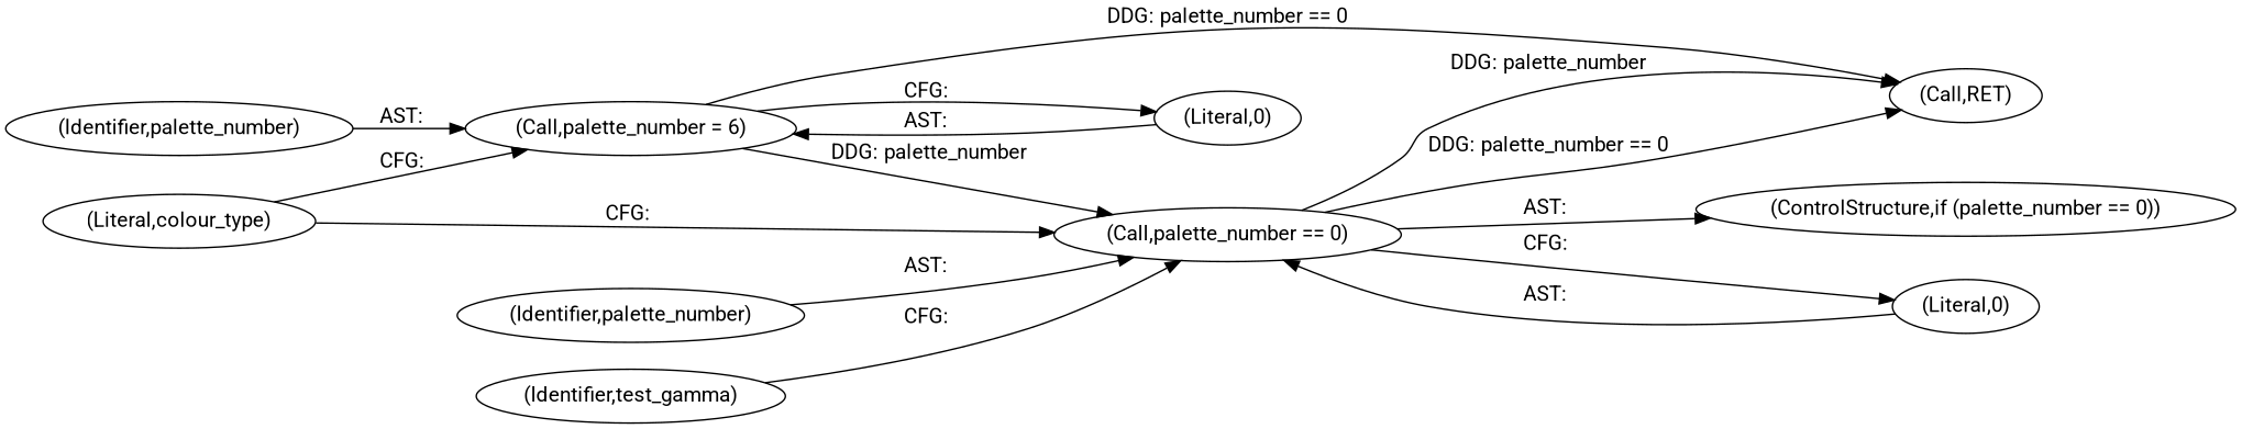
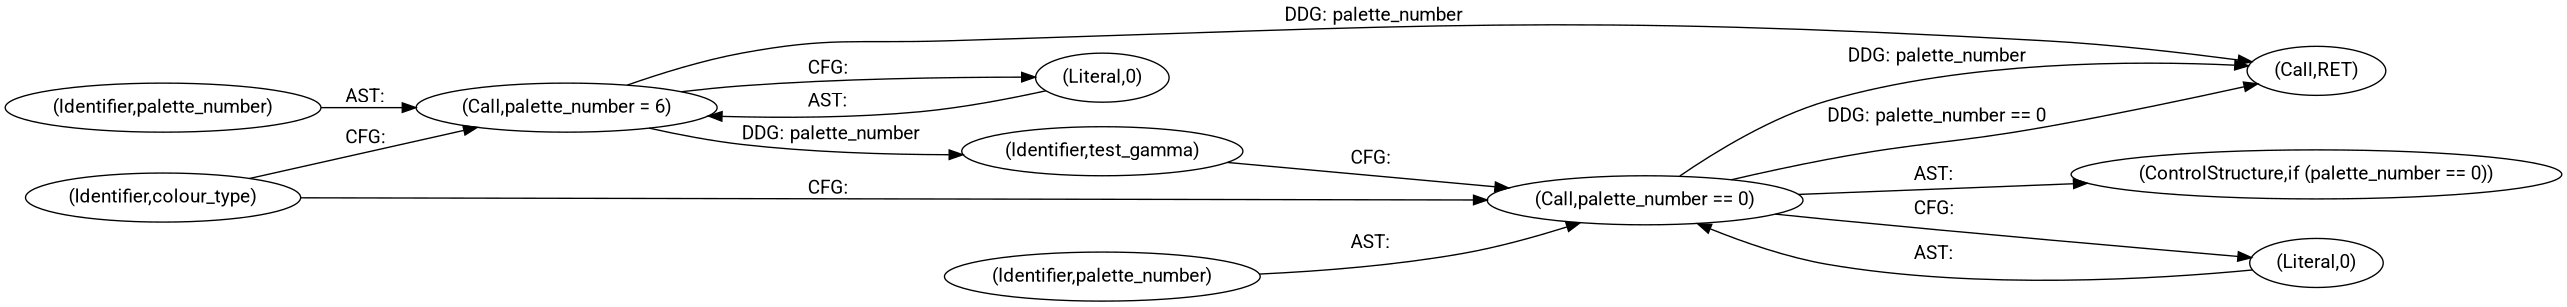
  digraph {
    fontname=Roboto
    rankdir=LR
    node [fontname=Roboto]
    edge [fontname=Roboto]
    n1 [label="(Call,palette_number == 0)"]
    n2 [label="(Call,RET)"]
    n3 [label="(ControlStructure,if (palette_number == 0))"]
    n4 [label="(Literal,0)"]
    n5 [label="(Call,palette_number = 6)"]
    n6 [label="(Literal,0)"]
    n7 [label="(Identifier,palette_number)"]
    n8 [label="(Identifier,palette_number)"]
-   n9 [label="(Literal,colour_type)"]
+   n9 [label="(Identifier,colour_type)"]
    n10 [label="(Identifier,test_gamma)"]
    n1 -> n2 [label="DDG: palette_number"]
    n1 -> n2 [label="DDG: palette_number == 0"]
    n1 -> n3 [label="AST: "]
    n1 -> n4 [label="CFG: "]
    n4 -> n1 [label="AST: "]
-   n5 -> n1 [label="DDG: palette_number"]
-   n5 -> n2 [label="DDG: palette_number == 0"]
+   n5 -> n10 [label="DDG: palette_number"]
+   n5 -> n2 [label="DDG: palette_number"]
    n5 -> n6 [label="CFG: "]
    n6 -> n5 [label="AST: "]
    n7 -> n5 [label="AST: "]
    n8 -> n1 [label="AST: "]
    n9 -> n1 [label="CFG: "]
    n9 -> n5 [label="CFG: "]
    n10 -> n1 [label="CFG: "]
  }
